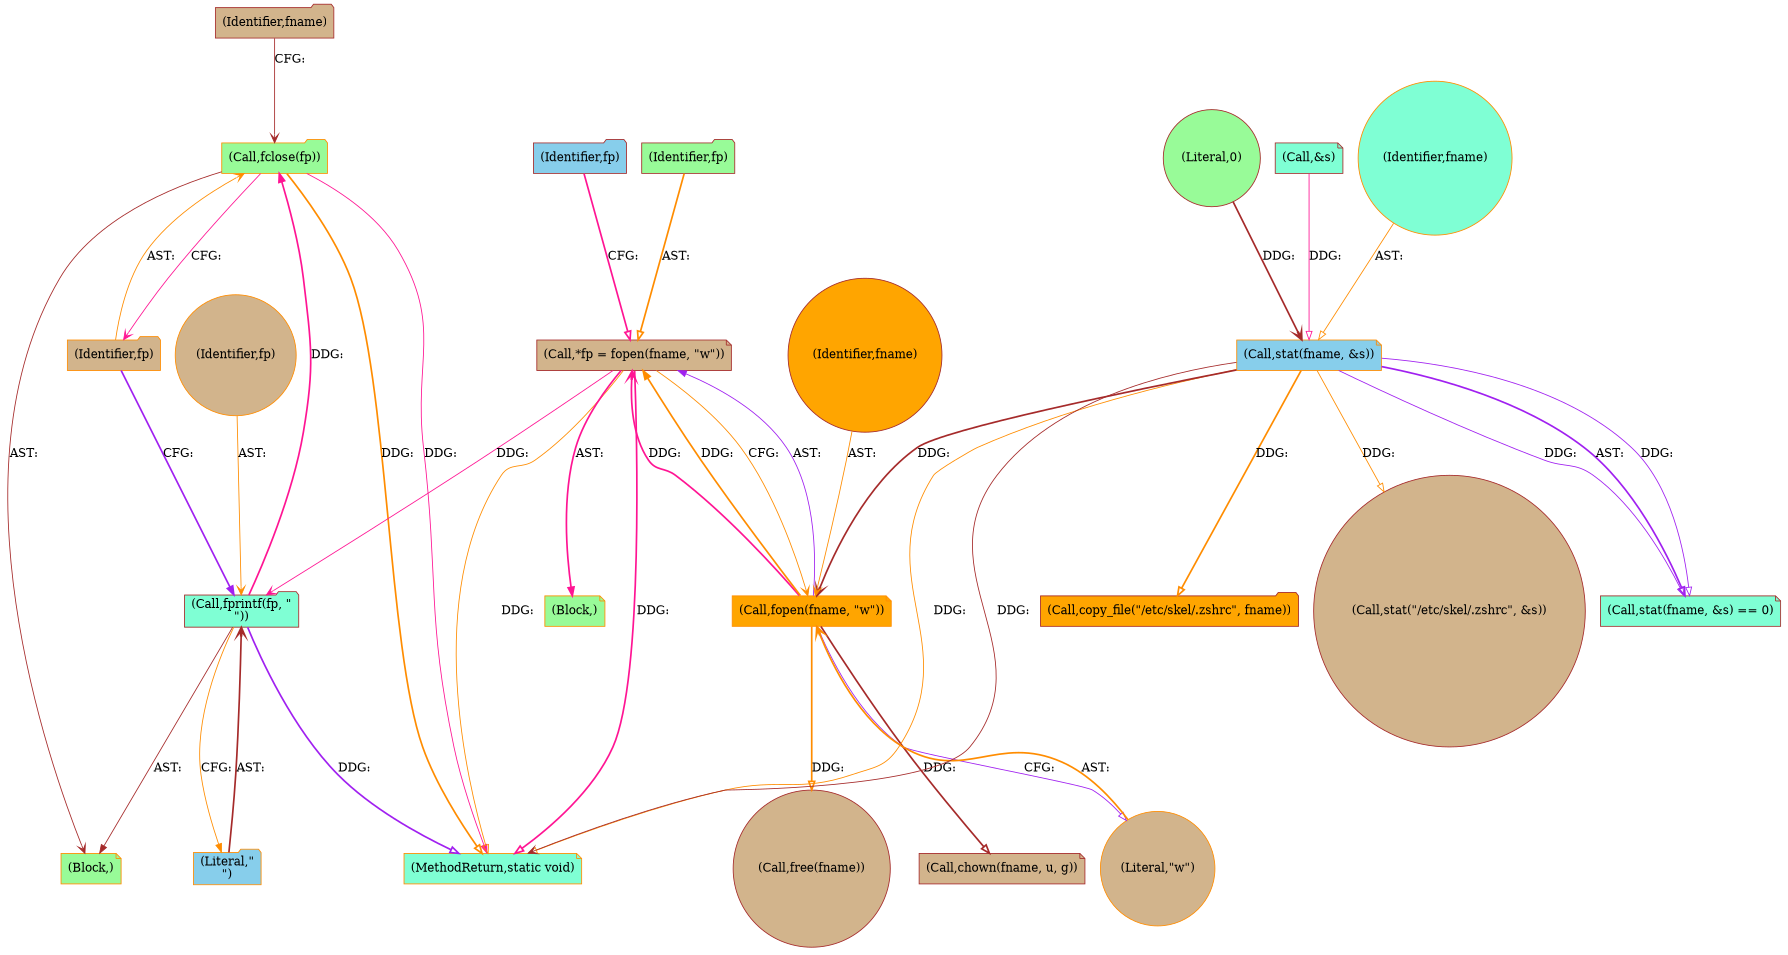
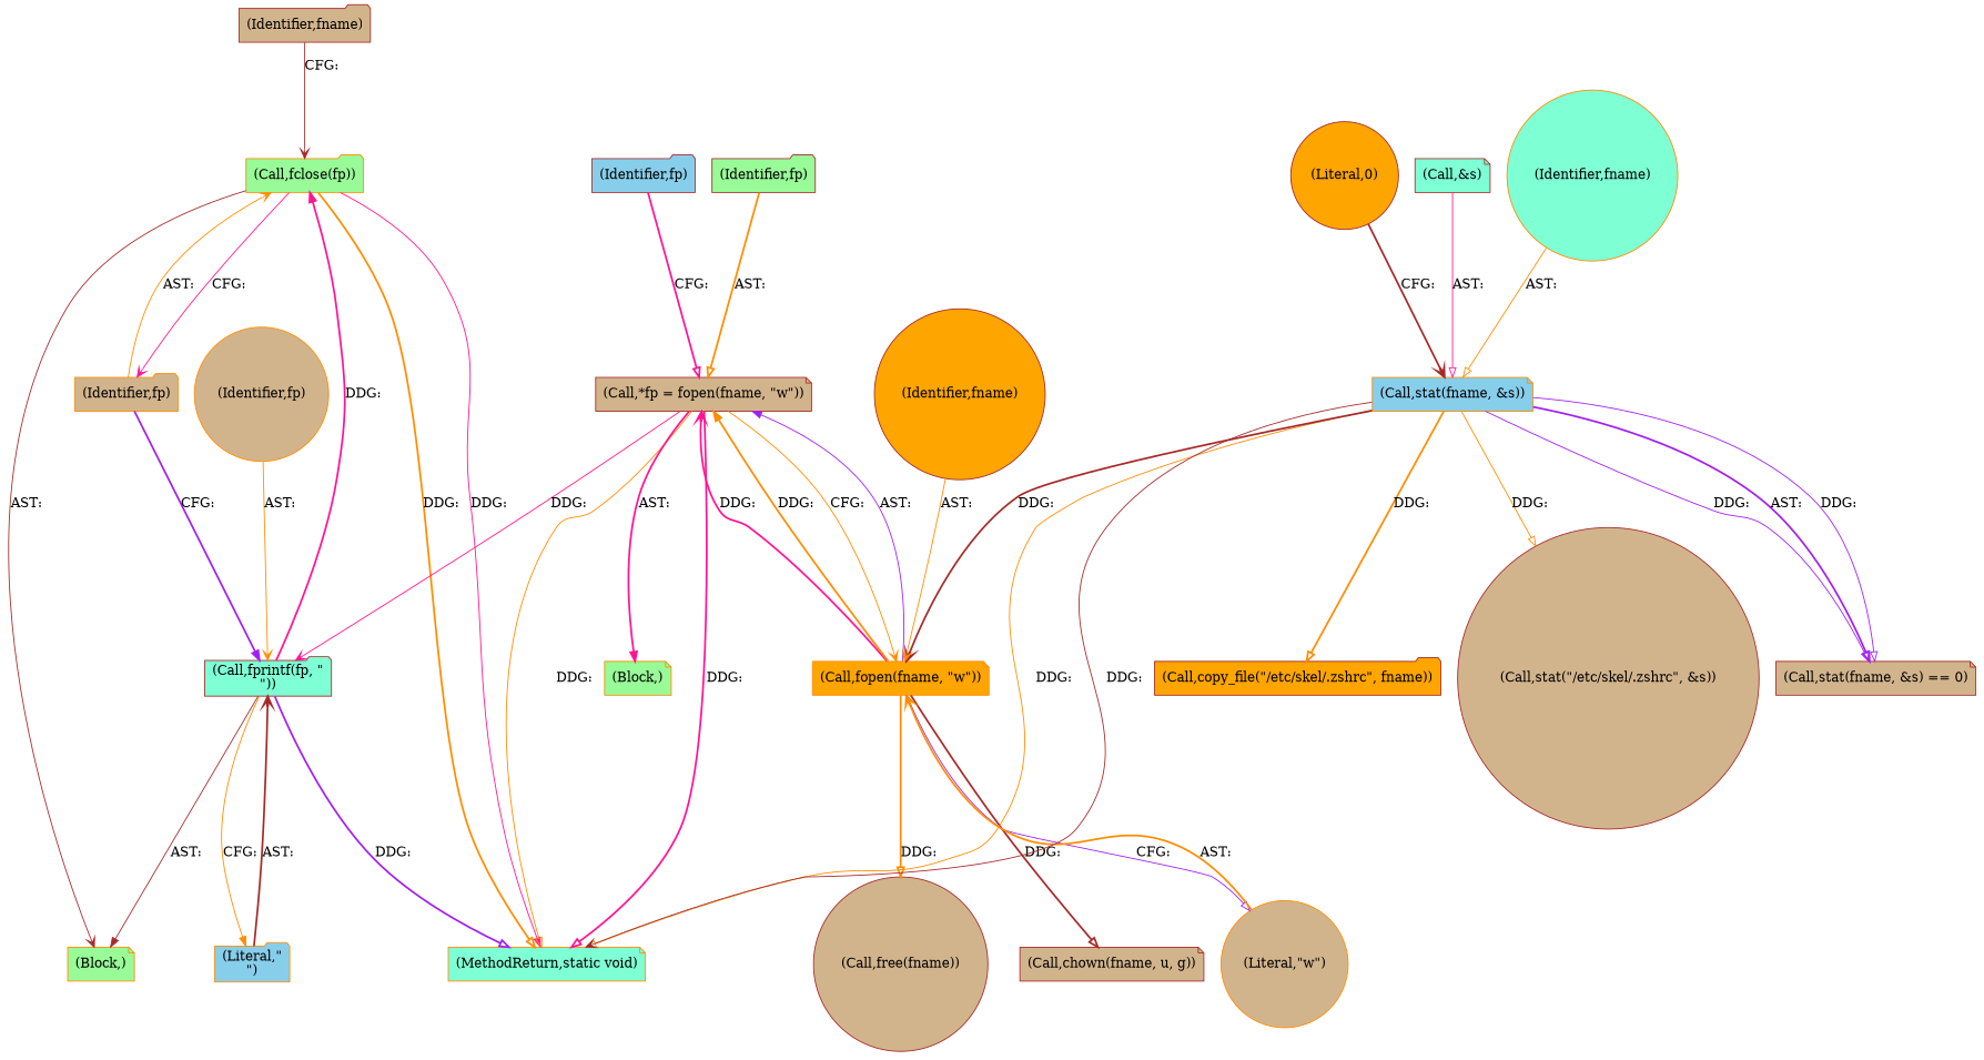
  digraph {
    node [color=brown fillcolor=tan shape=note style=filled]
    edge [arrowhead=onormal color=darkorange style=solid]
    n1 [color=darkorange fillcolor=palegreen label="(Call,fclose(fp))" shape=folder]
    n2 [color=darkorange fillcolor=aquamarine label="(MethodReturn,static void)"]
    n3 [color=darkorange fillcolor=palegreen label="(Block,)"]
    n4 [color=darkorange label="(Identifier,fp)" shape=folder]
    n5 [fillcolor=aquamarine label="(Call,fprintf(fp, \"\n\"))" shape=folder]
    n6 [color=darkorange fillcolor=skyblue label="(Literal,\"\n\")" shape=folder]
    n7 [label="(Call,*fp = fopen(fname, \"w\"))"]
    n8 [color=darkorange fillcolor=orange label="(Call,fopen(fname, \"w\"))"]
    n9 [color=darkorange fillcolor=palegreen label="(Block,)"]
    n10 [label="(Call,chown(fname, u, g))"]
    n11 [color=darkorange label="(Literal,\"w\")" shape=circle]
    n12 [label="(Call,free(fname))" shape=circle]
    n13 [color=darkorange fillcolor=skyblue label="(Call,stat(fname, &s))"]
    n14 [label="(Call,stat(\"/etc/skel/.zshrc\", &s))" shape=circle]
-   n15 [fillcolor=aquamarine label="(Call,stat(fname, &s) == 0)"]
+   n15 [label="(Call,stat(fname, &s) == 0)"]
    n16 [fillcolor=orange label="(Call,copy_file(\"/etc/skel/.zshrc\", fname))" shape=folder]
    n17 [fillcolor=aquamarine label="(Call,&s)"]
    n18 [color=darkorange fillcolor=aquamarine label="(Identifier,fname)" shape=circle]
    n19 [fillcolor=orange label="(Identifier,fname)" shape=circle]
    n20 [label="(Identifier,fname)" shape=folder]
    n21 [color=darkorange label="(Identifier,fp)" shape=circle]
-   n22 [fillcolor=palegreen label="(Literal,0)" shape=circle]
+   n22 [fillcolor=orange label="(Literal,0)" shape=circle]
    n23 [fillcolor=skyblue label="(Identifier,fp)" shape=folder]
    n24 [fillcolor=palegreen label="(Identifier,fp)" shape=folder]
    n1 -> n2 [arrowhead=normal color=deeppink label="DDG: "]
    n1 -> n2 [label="DDG: " style=bold]
    n1 -> n3 [arrowhead=vee color=brown label="AST: "]
    n1 -> n4 [arrowhead=vee color=deeppink label="CFG: "]
    n4 -> n1 [arrowhead=vee label="AST: "]
    n4 -> n5 [arrowhead=normal color=purple label="CFG: " style=bold]
    n5 -> n1 [arrowhead=normal color=deeppink label="DDG: " style=bold]
    n5 -> n2 [color=purple label="DDG: " style=bold]
    n5 -> n3 [arrowhead=normal color=brown label="AST: "]
    n5 -> n6 [arrowhead=normal label="CFG: "]
    n6 -> n5 [arrowhead=vee color=brown label="AST: " style=bold]
    n7 -> n2 [color=deeppink label="DDG: " style=bold]
    n7 -> n2 [label="DDG: "]
    n7 -> n5 [arrowhead=vee color=deeppink label="DDG: "]
    n7 -> n8 [arrowhead=vee label="CFG: "]
    n7 -> n9 [arrowhead=normal color=deeppink label="AST: " style=bold]
    n8 -> n7 [arrowhead=normal color=purple label="AST: "]
    n8 -> n7 [arrowhead=vee color=deeppink label="DDG: " style=bold]
    n8 -> n7 [arrowhead=normal label="DDG: " style=bold]
    n8 -> n10 [color=brown label="DDG: " style=bold]
    n8 -> n11 [color=purple label="CFG: "]
    n8 -> n12 [label="DDG: " style=bold]
    n11 -> n8 [arrowhead=vee label="AST: " style=bold]
    n13 -> n2 [label="DDG: "]
    n13 -> n2 [arrowhead=vee color=brown label="DDG: "]
    n13 -> n8 [arrowhead=vee color=brown label="DDG: " style=bold]
    n13 -> n14 [label="DDG: "]
    n13 -> n15 [color=purple label="AST: " style=bold]
    n13 -> n15 [color=purple label="DDG: "]
    n13 -> n15 [color=purple label="DDG: "]
    n13 -> n16 [label="DDG: " style=bold]
-   n17 -> n13 [color=deeppink label="DDG: "]
+   n17 -> n13 [color=deeppink label="AST: "]
    n18 -> n13 [label="AST: "]
    n19 -> n8 [arrowhead=vee label="AST: "]
    n20 -> n1 [arrowhead=vee color=brown label="CFG: "]
    n21 -> n5 [arrowhead=vee label="AST: "]
-   n22 -> n13 [arrowhead=vee color=brown label="DDG: " style=bold]
+   n22 -> n13 [arrowhead=vee color=brown label="CFG: " style=bold]
    n23 -> n7 [color=deeppink label="CFG: " style=bold]
    n24 -> n7 [label="AST: " style=bold]
  }
